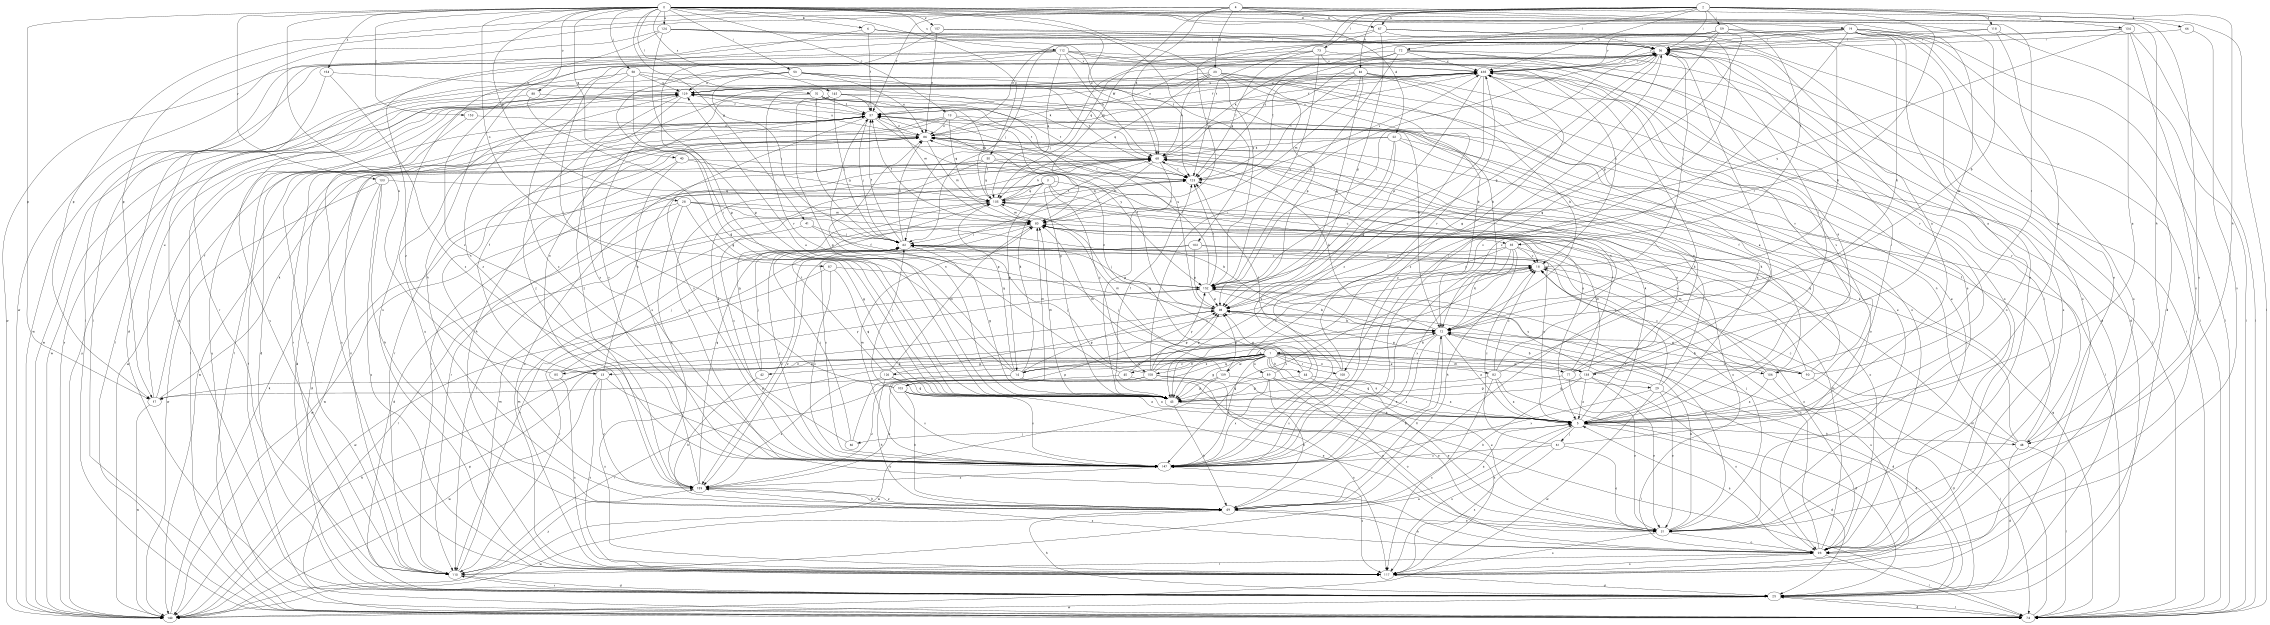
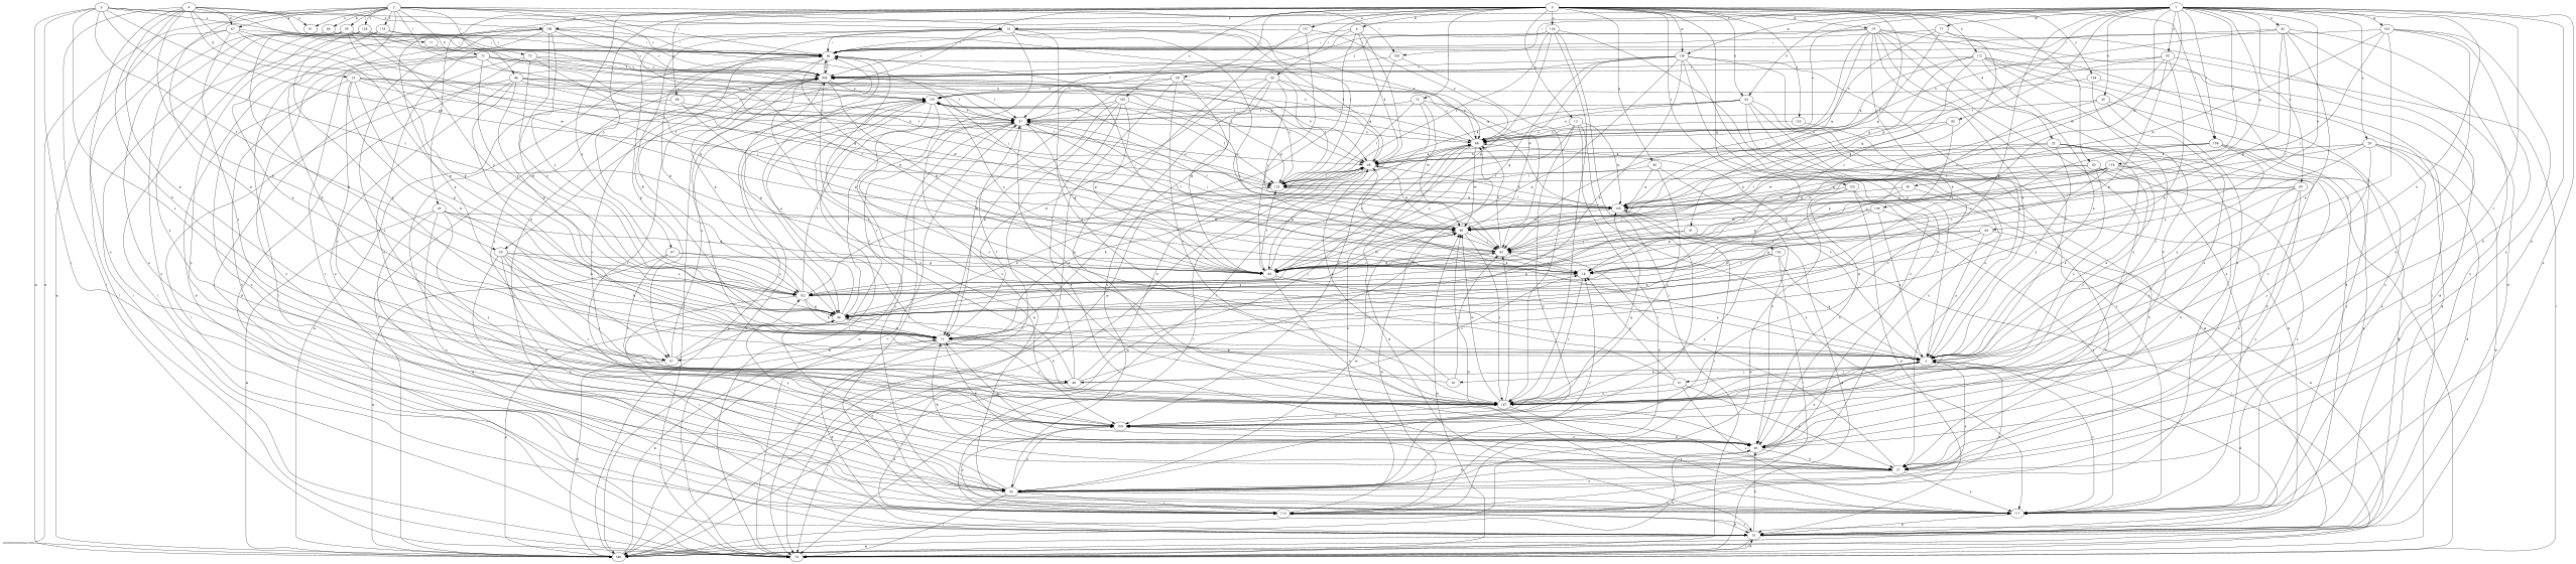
  strict digraph {
    fontname=Roboto
    node [fontname=Roboto]
    edge [fontname=Roboto]
    0
    6
    13
    19
    22
    28
    35
    40
    41
    50
    53
    58
    63
    70
    87
    88
    97
    102
    106
    112
    124
    133
    138
    145
    152
    153
    154
    157
    56
    37
    68
    74
    86
    117
    105
    110
    93
    5
    12
    31
    147
    n42 [label=435]
    25
    62
    43
    80
    140
    159
    18
    49
    123
    98
    129
    1
    14
    29
    42
    44
    45
    77
    82
    85
    89
    90
    103
    108
    126
    139
    158
    48
    60
    61
    2
    46
    59
    66
    67
    72
    73
+   91
    118
    134
    3
+   17
    4
    23
    0 -> 6 [label=b]
    0 -> 13 [label=c]
    0 -> 19 [label=d]
    0 -> 22 [label=d]
    0 -> 28 [label=e]
    0 -> 35 [label=f]
    0 -> 40 [label=g]
    0 -> 41 [label=g]
    0 -> 50 [label=i]
    0 -> 53 [label=i]
    0 -> 58 [label=j]
    0 -> 63 [label=k]
    0 -> 70 [label=l]
    0 -> 87 [label=o]
    0 -> 88 [label=o]
    0 -> 97 [label=p]
    0 -> 102 [label=q]
    0 -> 106 [label=r]
    0 -> 112 [label=s]
    0 -> 124 [label=u]
    0 -> 133 [label=v]
    0 -> 138 [label=w]
    0 -> 145 [label=x]
    0 -> 152 [label=y]
    0 -> 153 [label=z]
    0 -> 154 [label=z]
    0 -> 157 [label=z]
    6 -> 56 [label=i]
    6 -> 37 [label=f]
    6 -> 68 [label=k]
    6 -> 74 [label=l]
    13 -> 152 [label=y]
    13 -> 86 [label=n]
    13 -> 117 [label=s]
    13 -> 105 [label=q]
    13 -> 110 [label=r]
    13 -> 93 [label=o]
    19 -> 56 [label=i]
    19 -> 74 [label=l]
    19 -> 117 [label=s]
    19 -> 105 [label=q]
    19 -> 5 [label=a]
    19 -> 12 [label=b]
    19 -> 31 [label=e]
    19 -> 147 [label=x]
    19 -> n42 [label=v]
    19 -> 25 [label=d]
    19 -> 62 [label=j]
    22 -> 152 [label=y]
    22 -> 68 [label=k]
    22 -> 74 [label=l]
    22 -> 110 [label=r]
    22 -> 5 [label=a]
    22 -> 147 [label=x]
    28 -> 93 [label=o]
    28 -> 12 [label=b]
    28 -> 25 [label=d]
    28 -> 43 [label=g]
    28 -> 80 [label=m]
    28 -> 140 [label=w]
    28 -> 159 [label=z]
    35 -> 152 [label=y]
    35 -> 93 [label=o]
    35 -> 12 [label=b]
    35 -> 147 [label=x]
    35 -> 159 [label=z]
    35 -> 18 [label=c]
    35 -> 49 [label=h]
    40 -> 105 [label=q]
    40 -> 147 [label=x]
    40 -> 49 [label=h]
    40 -> 123 [label=t]
    41 -> 74 [label=l]
    41 -> 62 [label=j]
    41 -> 98 [label=p]
    50 -> 117 [label=s]
    50 -> 105 [label=q]
    50 -> 5 [label=a]
    50 -> 147 [label=x]
    50 -> 123 [label=t]
    53 -> 86 [label=n]
    53 -> 93 [label=o]
    53 -> 12 [label=b]
    53 -> 62 [label=j]
    53 -> 140 [label=w]
    53 -> 123 [label=t]
    53 -> 129 [label=u]
    58 -> 68 [label=k]
    58 -> 74 [label=l]
    58 -> 12 [label=b]
    58 -> 147 [label=x]
    58 -> 43 [label=g]
    58 -> 129 [label=u]
    63 -> 37 [label=f]
    63 -> 68 [label=k]
    63 -> 86 [label=n]
    63 -> 117 [label=s]
    63 -> 93 [label=o]
    63 -> 140 [label=w]
    63 -> 159 [label=z]
    70 -> 37 [label=f]
    70 -> 62 [label=j]
    70 -> 80 [label=m]
    70 -> 159 [label=z]
    70 -> 123 [label=t]
    87 -> 152 [label=y]
    87 -> 147 [label=x]
    87 -> 43 [label=g]
    87 -> 140 [label=w]
    88 -> 37 [label=f]
    88 -> 43 [label=g]
    88 -> 140 [label=w]
    97 -> 37 [label=f]
    97 -> 68 [label=k]
    97 -> 140 [label=w]
    97 -> 129 [label=u]
    102 -> 110 [label=r]
    102 -> 5 [label=a]
    102 -> 159 [label=z]
    102 -> 18 [label=c]
    102 -> 98 [label=p]
    106 -> 68 [label=k]
-   85 -> 117 [label=s]
+   106 -> 117 [label=s]
    106 -> 5 [label=a]
    106 -> 25 [label=d]
    106 -> 80 [label=m]
    106 -> 18 [label=c]
    112 -> 68 [label=k]
    112 -> 117 [label=s]
    112 -> 105 [label=q]
    112 -> 5 [label=a]
    112 -> 31 [label=e]
    112 -> n42 [label=v]
    112 -> 25 [label=d]
-   112 -> 140 [label=w]
+   6 -> 140 [label=w]
    112 -> 18 [label=c]
    112 -> 49 [label=h]
    124 -> 56 [label=i]
    124 -> 74 [label=l]
    124 -> 5 [label=a]
    124 -> 147 [label=x]
    124 -> 43 [label=g]
    124 -> 123 [label=t]
    133 -> 117 [label=s]
    133 -> 105 [label=q]
    133 -> 25 [label=d]
    133 -> 140 [label=w]
    133 -> 49 [label=h]
    138 -> 37 [label=f]
    138 -> 93 [label=o]
    138 -> 5 [label=a]
    138 -> 12 [label=b]
    138 -> 31 [label=e]
    138 -> n42 [label=v]
    138 -> 43 [label=g]
    138 -> 80 [label=m]
    138 -> 49 [label=h]
    138 -> 98 [label=p]
    145 -> 37 [label=f]
    145 -> 74 [label=l]
    145 -> 12 [label=b]
    145 -> 31 [label=e]
    145 -> 62 [label=j]
    145 -> 43 [label=g]
    152 -> 56 [label=i]
    152 -> 37 [label=f]
    152 -> 110 [label=r]
    152 -> 12 [label=b]
    152 -> 62 [label=j]
    152 -> 123 [label=t]
    152 -> 98 [label=p]
    153 -> 86 [label=n]
    153 -> 25 [label=d]
    154 -> 147 [label=x]
    154 -> 25 [label=d]
    154 -> 129 [label=u]
    157 -> 56 [label=i]
    157 -> 86 [label=n]
    157 -> 31 [label=e]
    157 -> 43 [label=g]
    56 -> n42 [label=v]
    56 -> 43 [label=g]
    56 -> 159 [label=z]
    56 -> 98 [label=p]
    37 -> 86 [label=n]
    37 -> 110 [label=r]
    37 -> 147 [label=x]
    37 -> 62 [label=j]
    37 -> 43 [label=g]
    37 -> 140 [label=w]
    68 -> 56 [label=i]
    68 -> 110 [label=r]
    68 -> 43 [label=g]
    68 -> 80 [label=m]
    68 -> 123 [label=t]
    74 -> 56 [label=i]
    74 -> 37 [label=f]
    74 -> 105 [label=q]
    74 -> 25 [label=d]
    74 -> 80 [label=m]
    74 -> 129 [label=u]
    86 -> 68 [label=k]
    86 -> n42 [label=v]
    86 -> 25 [label=d]
    86 -> 80 [label=m]
    86 -> 140 [label=w]
    86 -> 129 [label=u]
    117 -> 25 [label=d]
    117 -> 80 [label=m]
    117 -> 129 [label=u]
    105 -> 68 [label=k]
    105 -> 110 [label=r]
    105 -> 93 [label=o]
    105 -> 80 [label=m]
    105 -> 123 [label=t]
    105 -> 129 [label=u]
    110 -> 86 [label=n]
    110 -> 5 [label=a]
    110 -> n42 [label=v]
    110 -> 25 [label=d]
    110 -> 80 [label=m]
    110 -> 159 [label=z]
    93 -> 56 [label=i]
    93 -> 74 [label=l]
    93 -> 117 [label=s]
    93 -> 110 [label=r]
    93 -> 5 [label=a]
    93 -> 80 [label=m]
    93 -> 159 [label=z]
    93 -> 18 [label=c]
    93 -> 49 [label=h]
    5 -> 68 [label=k]
    5 -> 86 [label=n]
    5 -> 117 [label=s]
    5 -> n42 [label=v]
    5 -> 25 [label=d]
    5 -> 48 [label=h]
    5 -> 60 [label=j]
    5 -> 61 [label=j]
    12 -> 97 [label=p]
    12 -> 68 [label=k]
    12 -> 5 [label=a]
    12 -> 147 [label=x]
    12 -> 25 [label=d]
    12 -> 49 [label=h]
    31 -> 152 [label=y]
    31 -> 117 [label=s]
    31 -> 93 [label=o]
    31 -> 12 [label=b]
    31 -> 62 [label=j]
    147 -> 56 [label=i]
    147 -> 117 [label=s]
    147 -> 62 [label=j]
    147 -> 80 [label=m]
    147 -> 159 [label=z]
    n42 -> 56 [label=i]
    n42 -> 37 [label=f]
    n42 -> 147 [label=x]
    n42 -> 43 [label=g]
    n42 -> 98 [label=p]
    n42 -> 129 [label=u]
    25 -> 74 [label=l]
    25 -> 110 [label=r]
    25 -> 140 [label=w]
    25 -> 49 [label=h]
    62 -> 37 [label=f]
    62 -> 86 [label=n]
    62 -> 43 [label=g]
    62 -> 18 [label=c]
    43 -> 86 [label=n]
    43 -> 5 [label=a]
    43 -> 80 [label=m]
    43 -> 49 [label=h]
    43 -> 123 [label=t]
    43 -> 129 [label=u]
    80 -> 37 [label=f]
    80 -> 147 [label=x]
    80 -> 62 [label=j]
    140 -> 68 [label=k]
    140 -> 12 [label=b]
    140 -> n42 [label=v]
    140 -> 98 [label=p]
    140 -> 129 [label=u]
    159 -> 105 [label=q]
    159 -> n42 [label=v]
    159 -> 49 [label=h]
    18 -> 152 [label=y]
    18 -> 56 [label=i]
    18 -> 147 [label=x]
    49 -> 5 [label=a]
    49 -> 12 [label=b]
    49 -> 31 [label=e]
    49 -> n42 [label=v]
    49 -> 140 [label=w]
    49 -> 159 [label=z]
    123 -> 105 [label=q]
    123 -> n42 [label=v]
    98 -> 37 [label=f]
    98 -> 117 [label=s]
    98 -> 12 [label=b]
    98 -> 129 [label=u]
    129 -> 37 [label=f]
    129 -> 74 [label=l]
    129 -> 147 [label=x]
    129 -> 159 [label=z]
    129 -> 123 [label=t]
    1 -> 63 [label=k]
    1 -> 106 [label=r]
    1 -> 138 [label=w]
    1 -> 86 [label=n]
    1 -> 117 [label=s]
    1 -> 5 [label=a]
-   12 -> 1 [label=b]
+   1 -> 12 [label=b]
    1 -> 31 [label=e]
    1 -> 147 [label=x]
    1 -> 43 [label=g]
    1 -> 80 [label=m]
    1 -> 14 [label=c]
    1 -> 29 [label=e]
    1 -> 42 [label=g]
    1 -> 44 [label=h]
    1 -> 45 [label=h]
    1 -> 77 [label=m]
    1 -> 82 [label=n]
    1 -> 85 [label=n]
    1 -> 89 [label=o]
    1 -> 90 [label=o]
    1 -> 103 [label=q]
    1 -> 108 [label=r]
    1 -> 126 [label=u]
    1 -> 139 [label=w]
    1 -> 158 [label=z]
    14 -> 97 [label=p]
    14 -> 56 [label=i]
    14 -> 68 [label=k]
    14 -> 117 [label=s]
    14 -> 105 [label=q]
    14 -> 12 [label=b]
    14 -> 147 [label=x]
    14 -> n42 [label=v]
    14 -> 18 [label=c]
    14 -> 98 [label=p]
    29 -> 152 [label=y]
    29 -> 68 [label=k]
    29 -> 31 [label=e]
    29 -> 147 [label=x]
    29 -> 25 [label=d]
    29 -> 62 [label=j]
    29 -> 140 [label=w]
    42 -> 105 [label=q]
    42 -> 62 [label=j]
    42 -> 49 [label=h]
    44 -> 5 [label=a]
    44 -> 31 [label=e]
    44 -> 62 [label=j]
    44 -> 43 [label=g]
    44 -> 98 [label=p]
    45 -> 37 [label=f]
    45 -> 117 [label=s]
    45 -> 159 [label=z]
    45 -> 98 [label=p]
    77 -> 56 [label=i]
    77 -> 86 [label=n]
    77 -> 31 [label=e]
    77 -> 43 [label=g]
    77 -> 123 [label=t]
    82 -> 56 [label=i]
    82 -> 86 [label=n]
    82 -> 117 [label=s]
    82 -> 5 [label=a]
    82 -> 25 [label=d]
    82 -> 43 [label=g]
    82 -> 18 [label=c]
    85 -> 152 [label=y]
    85 -> 86 [label=n]
    85 -> 62 [label=j]
    89 -> 105 [label=q]
    89 -> 93 [label=o]
    89 -> 31 [label=e]
    89 -> 147 [label=x]
    89 -> 43 [label=g]
    89 -> 49 [label=h]
    90 -> 74 [label=l]
    90 -> 105 [label=q]
    90 -> 12 [label=b]
    90 -> n42 [label=v]
    90 -> 18 [label=c]
    90 -> 98 [label=p]
    103 -> 56 [label=i]
    103 -> 5 [label=a]
    103 -> 31 [label=e]
    103 -> 147 [label=x]
    103 -> 62 [label=j]
    103 -> 80 [label=m]
    103 -> 49 [label=h]
    108 -> 147 [label=x]
    108 -> n42 [label=v]
    108 -> 123 [label=t]
+   126 -> 105 [label=q]
    126 -> 5 [label=a]
    126 -> 43 [label=g]
    126 -> 80 [label=m]
    126 -> 159 [label=z]
    126 -> 18 [label=c]
    126 -> 49 [label=h]
    126 -> 123 [label=t]
    139 -> 5 [label=a]
    139 -> 43 [label=g]
    139 -> 80 [label=m]
    139 -> 140 [label=w]
    139 -> 98 [label=p]
    158 -> 152 [label=y]
    158 -> 56 [label=i]
    158 -> 74 [label=l]
    158 -> 110 [label=r]
    158 -> 31 [label=e]
    158 -> 62 [label=j]
    158 -> 159 [label=z]
    158 -> 18 [label=c]
    158 -> 98 [label=p]
    48 -> 37 [label=f]
    48 -> 68 [label=k]
    48 -> 74 [label=l]
    48 -> 86 [label=n]
    48 -> n42 [label=v]
    48 -> 25 [label=d]
    48 -> 18 [label=c]
    60 -> 68 [label=k]
    60 -> 62 [label=j]
    60 -> 98 [label=p]
    61 -> 56 [label=i]
    61 -> 117 [label=s]
    61 -> 31 [label=e]
    61 -> 147 [label=x]
    61 -> 18 [label=c]
    2 -> 97 [label=p]
    2 -> 56 [label=i]
    2 -> n42 [label=v]
    2 -> 140 [label=w]
    2 -> 123 [label=t]
    2 -> 108 [label=r]
    2 -> 48 [label=h]
    2 -> 46 [label=h]
    2 -> 59 [label=j]
    2 -> 66 [label=k]
    2 -> 67 [label=k]
    2 -> 72 [label=l]
    2 -> 73 [label=l]
+   2 -> 91 [label=o]
    2 -> 118 [label=t]
    2 -> 134 [label=v]
    46 -> 37 [label=f]
    46 -> 74 [label=l]
    46 -> 5 [label=a]
    46 -> 31 [label=e]
    46 -> 80 [label=m]
    46 -> 123 [label=t]
    46 -> 98 [label=p]
    46 -> 129 [label=u]
    59 -> 56 [label=i]
    59 -> 117 [label=s]
    59 -> 12 [label=b]
    59 -> n42 [label=v]
    59 -> 43 [label=g]
    59 -> 159 [label=z]
    59 -> 98 [label=p]
    66 -> 56 [label=i]
    66 -> 93 [label=o]
    67 -> 56 [label=i]
    67 -> 74 [label=l]
    67 -> 147 [label=x]
    67 -> 80 [label=m]
    67 -> 140 [label=w]
    67 -> 98 [label=p]
    72 -> 152 [label=y]
    72 -> 68 [label=k]
    72 -> 86 [label=n]
    72 -> 117 [label=s]
    72 -> 93 [label=o]
    72 -> n42 [label=v]
    72 -> 25 [label=d]
    72 -> 123 [label=t]
    73 -> 152 [label=y]
    73 -> 110 [label=r]
    73 -> n42 [label=v]
    73 -> 25 [label=d]
    73 -> 62 [label=j]
    73 -> 123 [label=t]
    118 -> 56 [label=i]
    118 -> 74 [label=l]
    118 -> 86 [label=n]
    118 -> 5 [label=a]
    134 -> 152 [label=y]
    134 -> 56 [label=i]
    134 -> 74 [label=l]
    134 -> 93 [label=o]
    134 -> 5 [label=a]
    134 -> 123 [label=t]
    3 -> 35 [label=f]
    3 -> 105 [label=q]
    3 -> 110 [label=r]
    3 -> 147 [label=x]
    3 -> 140 [label=w]
    3 -> 18 [label=c]
    3 -> 14 [label=c]
    3 -> 158 [label=z]
+   3 -> 17 [label=c]
+   17 -> n42 [label=v]
    4 -> 97 [label=p]
    4 -> 37 [label=f]
    4 -> 68 [label=k]
    4 -> 74 [label=l]
    4 -> 93 [label=o]
    4 -> 12 [label=b]
    4 -> 80 [label=m]
    4 -> 48 [label=h]
    4 -> 67 [label=k]
+   4 -> 91 [label=o]
    4 -> 23 [label=d]
    23 -> 37 [label=f]
    23 -> 68 [label=k]
    23 -> 105 [label=q]
    23 -> 93 [label=o]
    23 -> 12 [label=b]
    23 -> 147 [label=x]
    23 -> 98 [label=p]
    23 -> 129 [label=u]
  }
